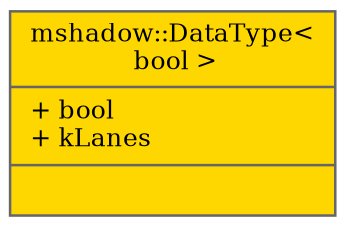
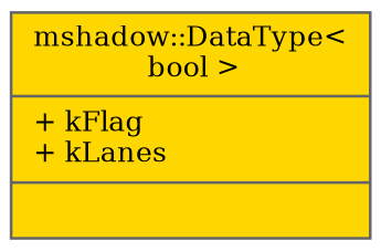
  digraph {
    fontname="DejaVu Serif"
-   n1 [color=gray40 fillcolor=gold fontcolor=black fontname="DejaVu Serif" fontsize=10 height=0.2 label="{mshadow::DataType\<\l bool \>\n|+ bool\l+ kLanes\l|}" shape=record style=filled width=0.4]
+   n1 [color=gray40 fillcolor=gold fontcolor=black fontname="DejaVu Serif" fontsize=10 height=0.2 label="{mshadow::DataType\<\l bool \>\n|+ kFlag\l+ kLanes\l|}" shape=record style=filled width=0.4]
  }
